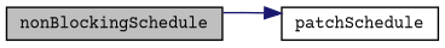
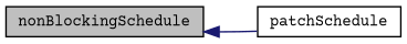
  digraph {
    rankdir=LR
    fontname="Courier Prime"
    node [color=black fontname="Courier Prime" fontsize=10 shape=record]
    n1 [fillcolor=grey75 fontcolor=black height=0.2 label=nonBlockingSchedule style=filled width=0.4]
    n2 [height=0.2 label=patchSchedule width=0.4]
-   n2 -> n1 [color=midnightblue dir=back fontname="Courier Prime" fontsize=10 labelfontname=FreeSans labelfontsize=10 style=solid]
+   n1 -> n2 [color=midnightblue dir=back fontname="Courier Prime" fontsize=10 labelfontname=FreeSans labelfontsize=10 style=solid]
  }
